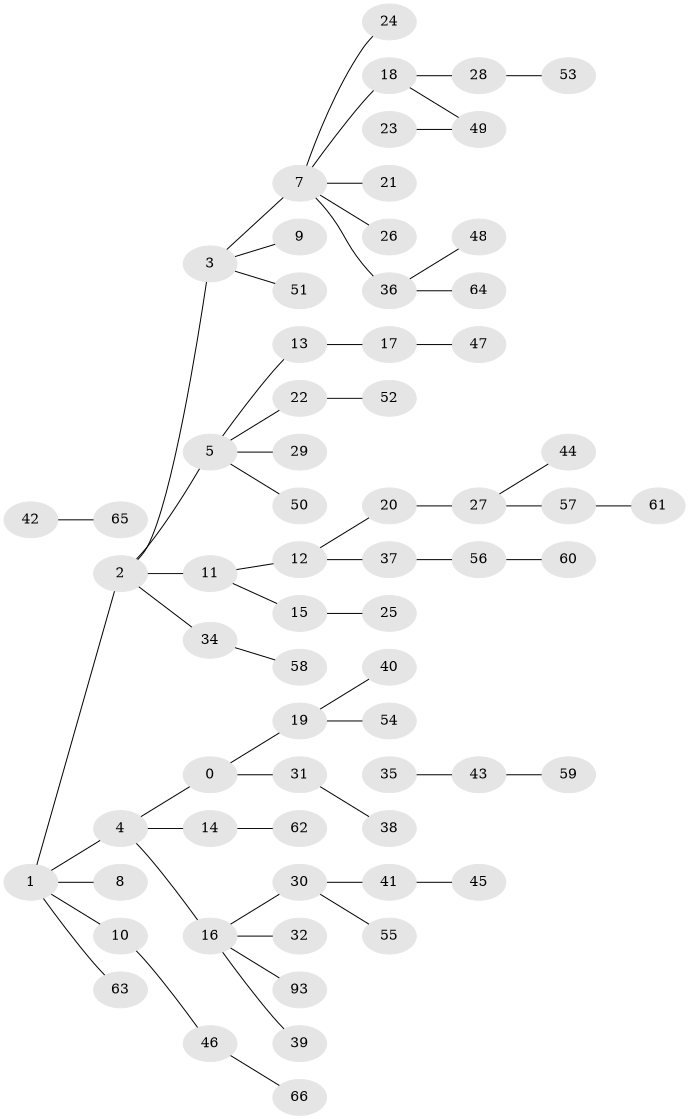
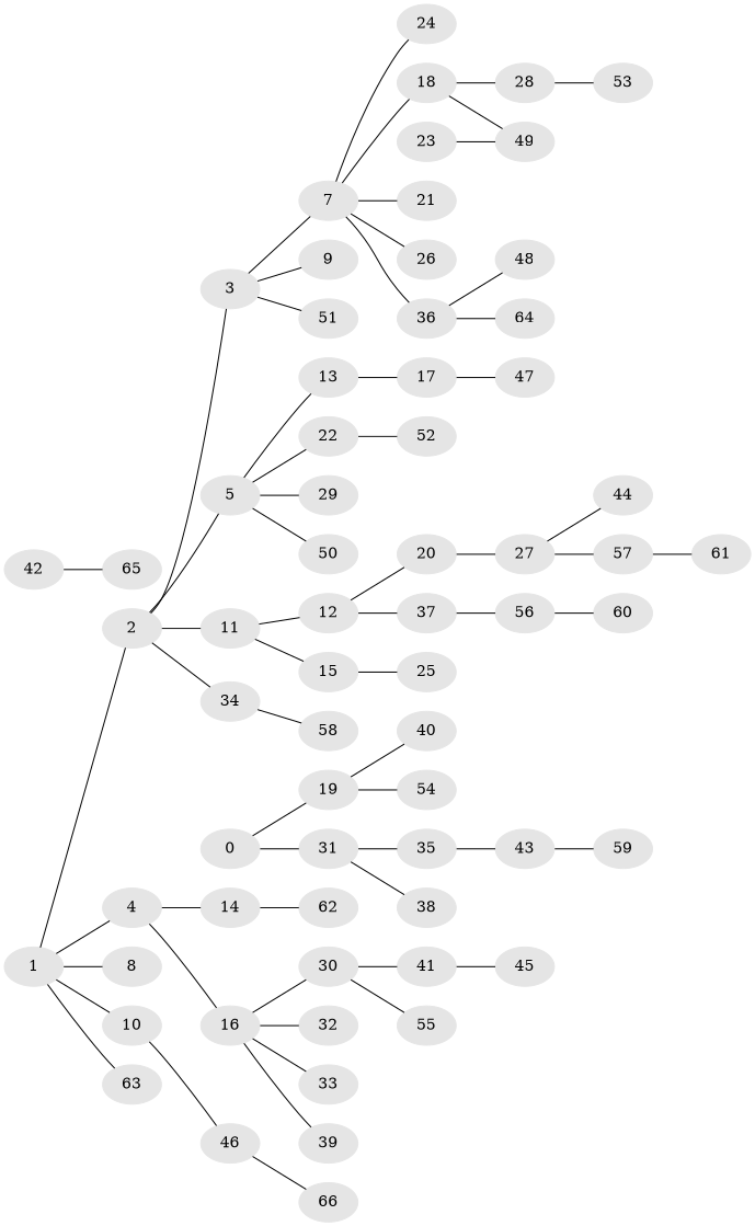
  graph {
    rankdir=LR
    node [color=gray90 style=filled]
    1
    2
    4
    8
    10
    63
    3
    5
    11
    34
    n11 [label=0]
    14
    16
    46
    7
    9
    51
    13
    22
    29
    50
    12
    15
    58
    24
    18
    21
    26
    36
    19
    31
    62
    30
    32
-   33 [label=93]
+   33
    39
    17
    52
    40
    54
    35
    38
    28
    49
    48
    64
    66
    20
    37
    25
    27
    47
    41
    55
    23
    53
    44
    57
    56
    42
    65
    61
    45
    43
    59
    60
    1 -- 2
    1 -- 4
    1 -- 8
    1 -- 10
    1 -- 63
    2 -- 3
    2 -- 5
    2 -- 11
    2 -- 34
-   4 -- n11
    4 -- 14
    4 -- 16
    10 -- 46
    3 -- 7
    3 -- 9
    3 -- 51
    5 -- 13
    5 -- 22
    5 -- 29
    5 -- 50
    11 -- 12
    11 -- 15
    34 -- 58
    n11 -- 19
    n11 -- 31
    14 -- 62
    16 -- 30
    16 -- 32
    16 -- 33
    16 -- 39
    46 -- 66
    7 -- 24
    7 -- 18
    7 -- 21
    7 -- 26
    7 -- 36
    13 -- 17
    22 -- 52
    12 -- 20
    12 -- 37
    15 -- 25
    18 -- 28
    18 -- 49
    36 -- 48
    36 -- 64
    19 -- 40
    19 -- 54
+   31 -- 35
    31 -- 38
    30 -- 41
    30 -- 55
    17 -- 47
    35 -- 43
    28 -- 53
    20 -- 27
    37 -- 56
    27 -- 44
    27 -- 57
    41 -- 45
    23 -- 49
    57 -- 61
    56 -- 60
    42 -- 65
    43 -- 59
  }
